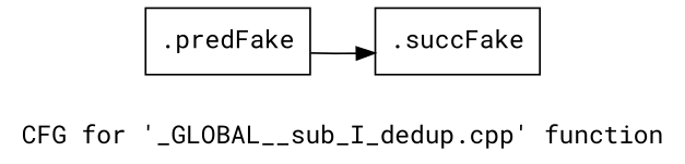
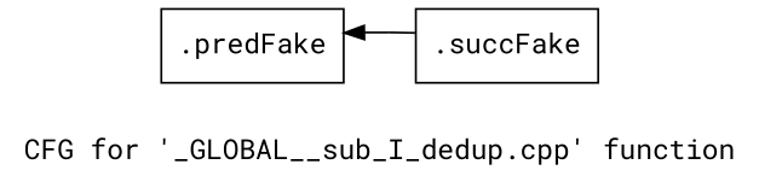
  digraph {
    label="CFG for '_GLOBAL__sub_I_dedup.cpp' function"
    rankdir=LR
    fontname="Roboto Mono"
    node [shape=record fontname="Roboto Mono"]
    n1 [filename="../../../dedup.cpp" label="{.predFake}" linenumber=0]
    n2 [label="{.succFake}"]
-   n1 -> n2 [execusionnum=0 filename="../../../dedup.cpp" fontname="Roboto Mono"]
+   n2 -> n1 [execusionnum=0 filename="../../../dedup.cpp" fontname="Roboto Mono"]
  }
